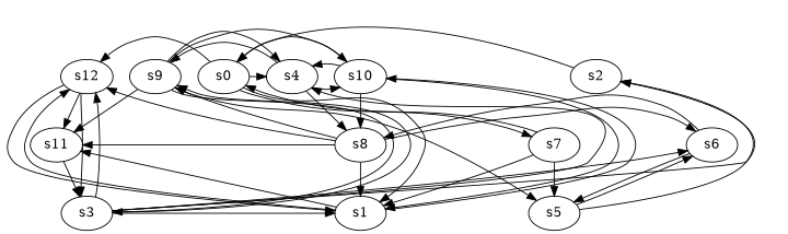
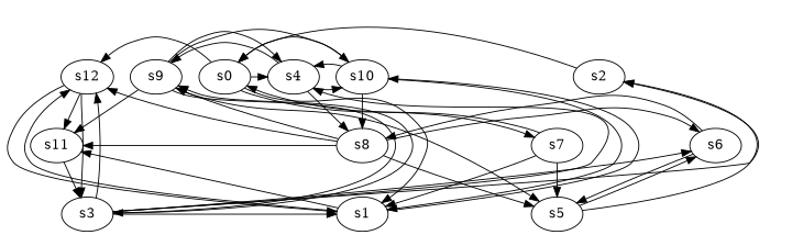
  digraph {
    node [player=1]
    s1 [player=0]
    s0
    s4 [player=0]
    s7
    s12
    s10 [player=0]
    s11
    s2 [player=0]
    s9
    s8
    s5
    s3 [player=0]
    s6
    s1 -> s12 [constraint="time % 5 == 0 || time % 5 == 1"]
    s1 -> s10 [constraint="time % 4 == 3 && time % 4 == 2"]
    s1 -> s11 [constraint="time == 2 || time == 5 || time == 8 || time == 9"]
    s0 -> s1 [constraint="time % 4 == 0 && time % 3 == 1"]
    s0 -> s4 [constraint="!(time % 5 == 2)"]
    s0 -> s7 [constraint="!(time % 5 == 3)"]
    s0 -> s12 [constraint="time == 4 || time == 5 || time == 6 || time == 11 || time == 12"]
    s4 -> s10 [constraint="!(time % 5 == 3)"]
    s4 -> s9 [constraint="time % 4 == 1 && time % 5 == 0"]
    s4 -> s8 [constraint="time % 4 == 2"]
    s7 -> s1 [constraint="time % 3 == 0 && time % 3 == 1"]
    s7 -> s0 [constraint="time % 5 == 1 || time % 3 == 0"]
    s7 -> s5
    s12 -> s1 [constraint="!(time % 2 == 1)"]
    s12 -> s11
    s12 -> s3
    s10 -> s1 [constraint="!(time % 6 == 4)"]
    s10 -> s0 [constraint="!(time % 2 == 0)"]
    s10 -> s4 [constraint="time % 2 == 0 || time % 3 == 0"]
    s10 -> s8
    s11 -> s3
    s2 -> s0 [constraint="time % 5 == 0 || time % 2 == 0"]
    s9 -> s4 [constraint="time == 6"]
    s9 -> s10 [constraint="time == 3"]
    s9 -> s11 [constraint="!(time % 6 == 2)"]
    s9 -> s5 [constraint="time == 3 || time == 7 || time == 10 || time == 11"]
    s9 -> s3 [constraint="time % 3 == 1 || time % 3 == 1"]
-   s8 -> s1
+   s8 -> s5
    s8 -> s12 [constraint="time % 4 == 3 && time % 4 == 2"]
    s8 -> s11 [constraint="time == 0 || time == 1 || time == 5 || time == 13"]
    s8 -> s9 [constraint="time % 2 == 1"]
    s8 -> s6 [constraint="time % 2 == 0 && time % 5 == 0"]
    s5 -> s2 [constraint="!(time % 6 == 5)"]
    s5 -> s6 [constraint="!(time % 3 == 2)"]
    s3 -> s1 [constraint="time == 13 || time == 17 || time == 19 || time == 22 || time == 27"]
    s3 -> s4 [constraint="time % 2 == 1 && time % 3 == 2"]
    s3 -> s12 [constraint="!(time % 4 == 0)"]
    s3 -> s2 [constraint="time % 2 == 1"]
    s3 -> s9 [constraint="time == 1 || time == 5"]
    s3 -> s6 [constraint="!(time % 5 == 0)"]
    s6 -> s8 [constraint="time % 4 == 3 && time % 3 == 2"]
    s6 -> s5
  }
